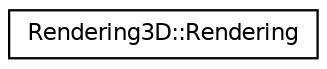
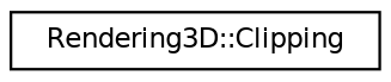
  digraph {
    rankdir=LR
-   n1 [color=black fillcolor=white fontname=Helvetica fontsize=10 height=0.2 label="Rendering3D::Rendering" shape=record style=filled width=0.4]
+   n1 [color=black fillcolor=white fontname=Helvetica fontsize=10 height=0.2 label="Rendering3D::Clipping" shape=record style=filled width=0.4]
  }
